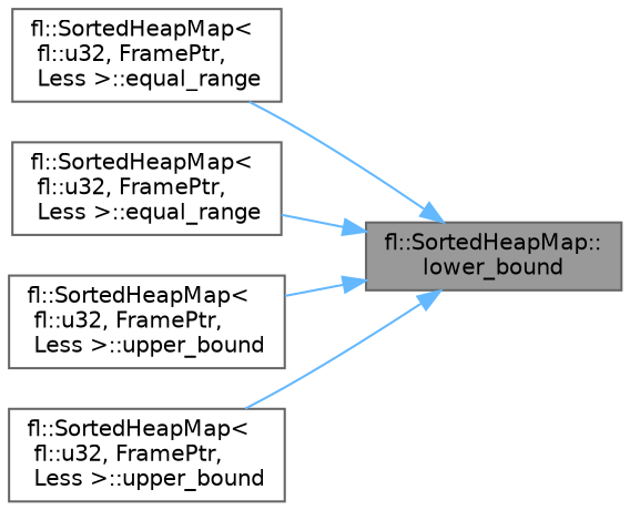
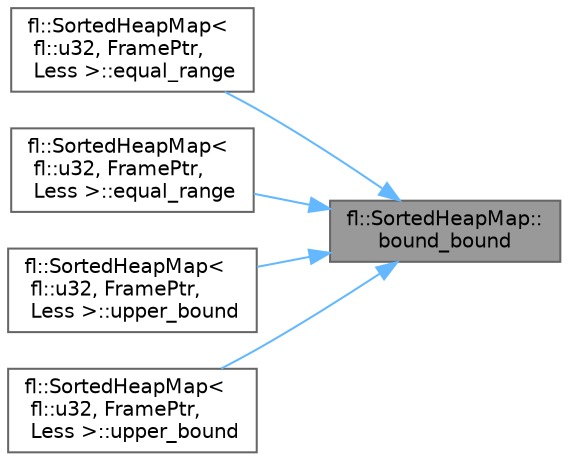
  digraph {
    rankdir=RL
    node [color=grey40 fillcolor=white fontname=Helvetica fontsize=10 shape=box style=filled]
    edge [color=steelblue1 dir=back fontname=Helvetica fontsize=10 labelfontname=Helvetica labelfontsize=10 style=solid]
-   n1 [color=gray40 fillcolor=grey60 fontcolor=black height=0.2 label="fl::SortedHeapMap::\llower_bound" width=0.4]
+   n1 [color=gray40 fillcolor=grey60 fontcolor=black height=0.2 label="fl::SortedHeapMap::\lbound_bound" width=0.4]
    n2 [height=0.2 label="fl::SortedHeapMap\<\l fl::u32, FramePtr,\l Less \>::equal_range" width=0.4]
    n3 [height=0.2 label="fl::SortedHeapMap\<\l fl::u32, FramePtr,\l Less \>::equal_range" width=0.4]
    n4 [height=0.2 label="fl::SortedHeapMap\<\l fl::u32, FramePtr,\l Less \>::upper_bound" width=0.4]
    n5 [height=0.2 label="fl::SortedHeapMap\<\l fl::u32, FramePtr,\l Less \>::upper_bound" width=0.4]
    n1 -> n2
    n1 -> n3
    n1 -> n4
    n1 -> n5
  }
